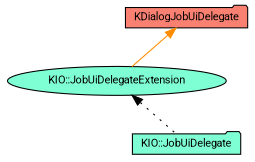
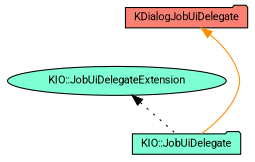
  digraph {
    fontname=Roboto
    rankdir=TB
    node [color=black fillcolor=aquamarine fontname=Roboto fontsize=10 shape=folder style=filled]
    edge [dir=back fontname=Roboto fontsize=10 labelfontname=Helvetica labelfontsize=10]
    n1 [height=0.2 label="KIO::JobUiDelegateExtension" shape=ellipse width=0.4]
    n2 [height=0.2 label="KIO::JobUiDelegate" width=0.4]
    n3 [fillcolor=salmon height=0.2 label=KDialogJobUiDelegate width=0.4]
    n1 -> n2 [color=black style=dotted]
-   n3 -> n1 [color=darkorange style=solid]
+   n3 -> n2 [color=darkorange style=solid]
  }
